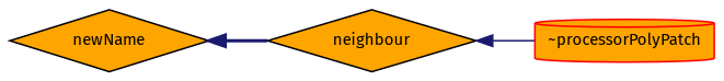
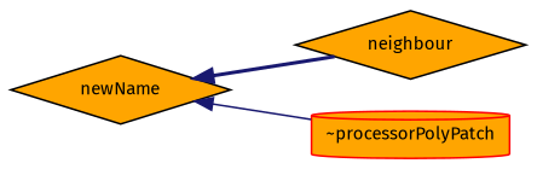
  digraph {
    fontname="Fira Sans"
    rankdir=LR
    node [color=black fillcolor=orange fontname="Fira Sans" fontsize=10 shape=diamond style=filled]
    edge [color=midnightblue dir=back fontname="Fira Sans" fontsize=10 labelfontname=Helvetica labelfontsize=10]
    n1 [fontcolor=black height=0.2 label=newName width=0.4]
    n2 [height=0.2 label=neighbour width=0.4]
    n3 [color=red height=0.2 label="~processorPolyPatch" shape=cylinder width=0.4]
    n1 -> n2 [style=bold]
-   n2 -> n3 [style=solid]
+   n1 -> n3 [style=solid]
  }
